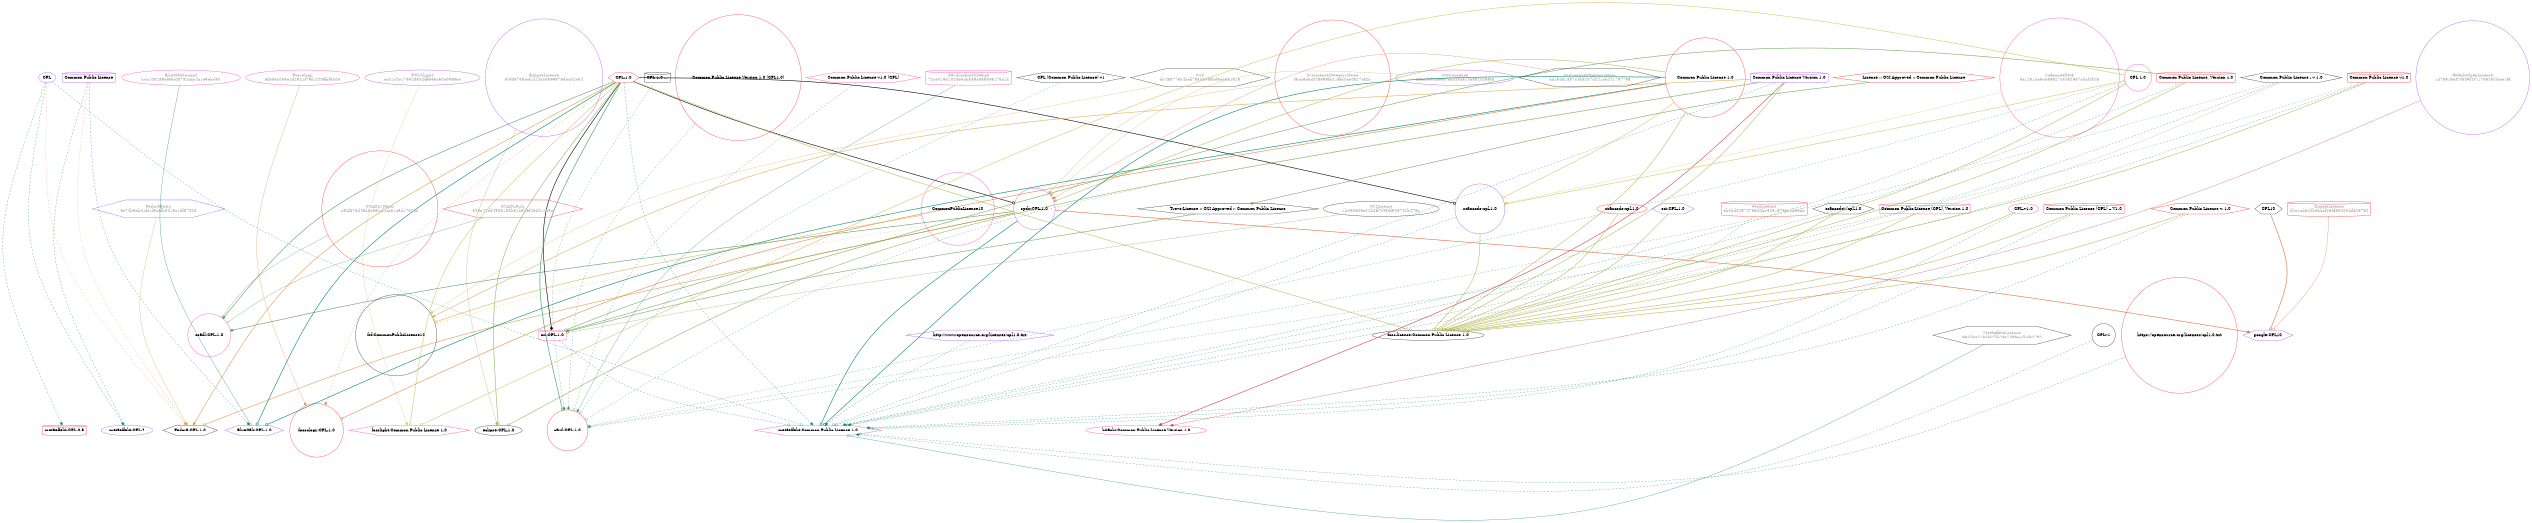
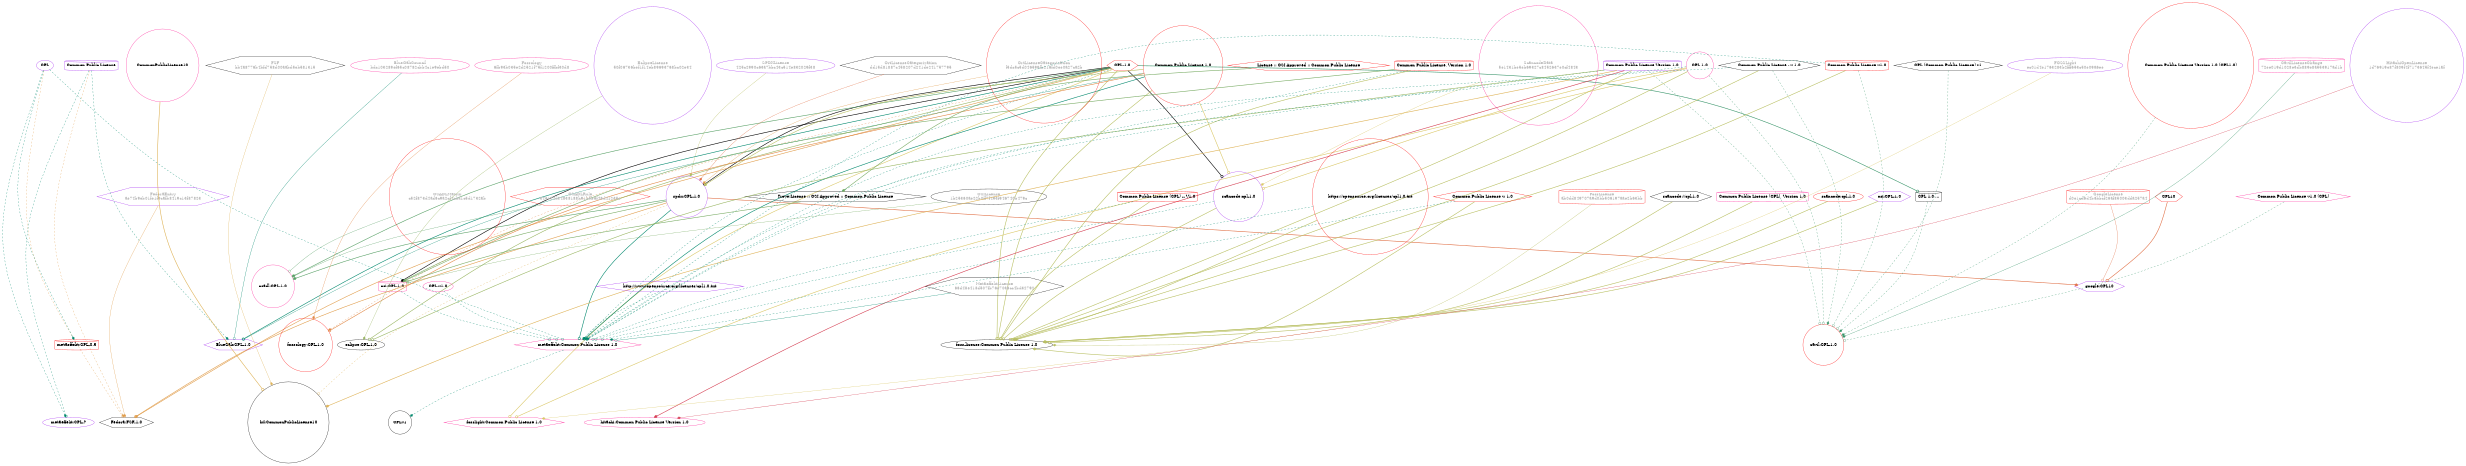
  strict digraph {
    splines=curved
    node [color=red shape=hexagon]
    edge [arrowhead=odot color="#00876c" weight=0.5 style=bold]
    n1 [color=purple fillcolor="beige;1" fontcolor=gray label="SPDXLicense\n425c2990c63a7bbc43c514e832029f38" shape=ellipse]
    n2 [color=purple label="spdx:CPL-1.0" shape=circle]
    n3 [color=deeppink label="osi:CPL-1.0" shape=cylinder]
    n4 [color=purple label="google:CPL10"]
-   n5 [color=black label="Fedora:CPL-1.0"]
+   n5 [color=black label="Fedora:FSF-1.0"]
    n6 [color=deeppink label="osadl:CPL-1.0" shape=circle]
    n7 [color=black label="fsf:CommonPublicLicense10" shape=circle]
    n8 [color=deeppink label="metaeffekt:Common Public License 1.0"]
    n9 [label="CPL-1.0"]
    n10 [color=purple label="BlueOak:CPL-1.0"]
    n11 [color=purple label="scancode:cpl-1.0" shape=circle]
    n12 [label="fossology:CPL-1.0" shape=circle]
    n13 [label="cavil:CPL-1.0" shape=circle]
    n14 [color=black label="foss-license:Common Public License 1.0" shape=ellipse]
    n15 [color=deeppink label="fosslight:Common Public License 1.0"]
    n16 [color=black label="eclipse:CPL-1.0" shape=ellipse]
    n17 [label="Common Public License 1.0" shape=circle]
    n18 [color=black fillcolor="beige;1" fontcolor=gray label="OSILicense\n1b25360ae22b0ff7f493f946740b479c" shape=ellipse]
    n19 [label="Common Public License, Version 1.0" shape=cylinder]
    n20 [color=purple label=CPL shape=ellipse]
    n21 [label="metaeffekt:CPL-0.5" shape=cylinder]
    n22 [color=purple label="metaeffekt:CPL-?" shape=ellipse]
    n23 [color=black label="Trove:License :: OSI Approved :: Common Public License"]
    n24 [label="License :: OSI Approved :: Common Public License"]
    n25 [fillcolor="beige;1" fontcolor=gray label="GoogleLicense\nd0e1cd6d4b6bbcf26af85003dda257a4" shape=cylinder]
-   n26 [color=black label=CPL10]
+   n26 [label=CPL10]
    n27 [color=purple fillcolor="beige;1" fontcolor=gray label="FedoraEntry\nae74b9eb01fe1f9cafb8419c13f87823"]
    n28 [color=purple label="Common Public License" shape=cylinder]
    n29 [color=deeppink fillcolor="beige;1" fontcolor=gray label="BlueOakCouncil\nbdc103289ef65c08782cbb4c1e9ebd50" shape=ellipse]
    n30 [fillcolor="beige;1" fontcolor=gray label="OSADLRule\n345e44d34838188b91b5b6f46d41235e"]
    n31 [fillcolor="beige;1" fontcolor=gray label="OSADLMatrix\nc52f873d4ad6c9a2cf4cba1c5d1732ab" shape=circle]
    n32 [color=black fillcolor="beige;1" fontcolor=gray label="FSF\nbb4a8776b4bfd758d00aabd5eb581315"]
    n33 [color=deeppink label=CommonPublicLicense10 shape=circle]
    n34 [color=purple label="Common Public License Version 1.0" shape=cylinder]
    n35 [color=deeppink label="hitachi:Common Public License Version 1.0" shape=ellipse]
    n36 [color=deeppink fillcolor="beige;1" fontcolor=gray label="ScancodeData\n5e1431be5eb69327c8452637e0cf4843" shape=circle]
    n37 [color=deeppink label="CPL 1.0" shape=circle]
    n38 [color=deeppink fillcolor="beige;1" fontcolor=gray label="Fossology\n6fb93b035e2d2521f75f1200ffbf30d8" shape=ellipse]
    n39 [color=black fillcolor="beige;1" fontcolor=gray label="OrtLicenseCategorization\ndd15d81887c458207d241de241757795"]
    n40 [fillcolor="beige;1" fontcolor=gray label="OrtLicenseCategorization\nf5dc5c5d04659afb216fd0ee0a27ca2b" shape=circle]
    n41 [color=deeppink fillcolor="beige;1" fontcolor=gray label="CavilLicenseChange\n72ee019d1028e3db889e8a553917ad1b" shape=cylinder]
    n42 [color=black label="CPL (Common Public License) v1"]
    n43 [color=black label="CPL 1.0 ..." shape=cylinder]
    n44 [color=black label="Common Public License - v 1.0"]
    n45 [label="Common Public License Version 1.0 (CPL1.0)" shape=circle]
    n46 [label="Common Public License v1.0" shape=cylinder]
    n47 [color=deeppink label="Common Public License v1.0 (CPL)"]
    n48 [color=black fillcolor="beige;1" fontcolor=gray label="MetaeffektLicense\n66d48e418d507fb76e70a6cc4bd32792"]
    n49 [color=deeppink label="CPL-v1.0" shape=ellipse]
    n50 [label="Common Public License (CPL) -- V1.0" shape=cylinder]
    n51 [label="Common Public License v. 1.0"]
    n52 [color=black label=CPLv1 shape=circle]
    n53 [label="https://opensource.org/licenses/cpl1.0.txt" shape=circle]
    n54 [color=purple label="http://www.opensource.org/licenses/cpl1.0.txt"]
    n55 [fillcolor="beige;1" fontcolor=gray label="FossLicense\nab0dd849707a9d0bb506197aae2b63bb" shape=cylinder]
    n56 [color=black label="scancode://cpl-1.0"]
    n57 [color=deeppink label="Common Public License (CPL), Version 1.0" shape=cylinder]
    n58 [label="scancode:cpl-1.0" shape=ellipse]
    n59 [color=purple label="osi:CPL-1.0"]
    n60 [color=purple fillcolor="beige;1" fontcolor=gray label="FOSSLight\nec01d4e1763283b2fff653c50e09a6ee" shape=ellipse]
    n61 [color=purple fillcolor="beige;1" fontcolor=gray label="HitachiOpenLicense\n1d76919e87f809f4f7173645f4ece1af" shape=circle]
    n62 [color=purple fillcolor="beige;1" fontcolor=gray label="EclipseLicense\n50f06736bef1f14eb89693768bc02e34" shape=circle]
    n1 -> n2 [arrowhead=diamond color="#b8bf62" style=""]
    n2 -> n3 [color="#78ab63" weight=0.7]
    n2 -> n4 [arrowhead=diamond color="#e06f45" weight=0.7]
    n2 -> n5 [color="#e09d4b" weight=0.7]
    n2 -> n6 [arrowhead=diamond color="#58a066" weight=0.7]
    n2 -> n7 [color="#deb256" style=dashed]
    n2 -> n8 [weight=0.7]
    n3 -> n8 [style=dashed]
    n9 -> n2 [weight=0.7 color=""]
    n9 -> n3 [arrowhead=diamond weight=0.7 color=""]
    n9 -> n5 [arrowhead=diamond color="#e09d4b" weight=0.7]
    n9 -> n6 [arrowhead=diamond color="#58a066" weight=0.7]
    n9 -> n8 [arrowhead=diamond style=dashed]
    n9 -> n10 [weight=0.7]
    n9 -> n11 [weight=0.7 color=""]
    n9 -> n12 [arrowhead=diamond color="#e18745" style=dashed weight=0.7]
-   n9 -> n13 [color="#379469" weight=0.7]
+   n9 -> n43 [color="#379469" weight=0.7]
    n9 -> n14 [color="#b8bf62" weight=0.7]
    n9 -> n15 [color="#dac767" weight=0.7]
    n9 -> n16 [color="#98b561" weight=0.7]
    n11 -> n8 [style=dashed]
    n11 -> n14 [color="#b8bf62" weight=0.7]
    n17 -> n2 [arrowhead=diamond color="#b8bf62" weight=0.7]
    n17 -> n8 [weight=0.7]
-   n17 -> n10 [weight=0.7]
+   n17 -> n10 [style=solid weight=0.7]
    n17 -> n11 [color="#dac767" weight=0.7]
    n17 -> n12 [color="#e18745" weight=0.7]
    n17 -> n14 [color="#b8bf62" weight=0.7]
    n18 -> n3 [color="#78ab63" style=""]
    n19 -> n3 [arrowhead=diamond color="#78ab63" weight=0.7]
    n19 -> n8 [style=dashed]
    n19 -> n14 [color="#b8bf62" weight=0.7]
    n20 -> n5 [color="#e09d4b" style=dashed]
    n20 -> n8 [style=dashed]
    n20 -> n21 [arrowhead=diamond style=dashed]
    n20 -> n22 [arrowhead=diamond style=dashed]
    n23 -> n3 [color="#78ab63" weight=0.7]
    n24 -> n23 [arrowhead=diamond color="#78ab63" weight=0.7]
    n25 -> n4 [color="#e06f45" style=""]
    n26 -> n4 [color="#e06f45" weight=0.7]
    n27 -> n5 [arrowhead=diamond color="#e09d4b" style=""]
    n28 -> n5 [arrowhead=diamond color="#e09d4b" style=dashed]
    n28 -> n10 [arrowhead=diamond style=dashed]
    n28 -> n22 [style=dashed]
    n29 -> n10 [style=""]
    n30 -> n6 [color="#58a066" style=""]
    n31 -> n6 [color="#58a066" style=""]
    n32 -> n7 [arrowhead=diamond color="#deb256" style=""]
    n33 -> n7 [color="#deb256" weight=0.7]
    n34 -> n7 [arrowhead=diamond color="#deb256" weight=0.7]
    n34 -> n8 [style=dashed]
    n34 -> n13 [color="#379469" style=dashed]
    n34 -> n14 [color="#b8bf62" weight=0.7]
    n34 -> n16 [color="#98b561" weight=0.7]
    n34 -> n35 [arrowhead=diamond color="#d43d51" weight=0.7]
    n36 -> n11 [arrowhead=diamond color="#dac767" style=""]
    n37 -> n8 [arrowhead=diamond style=dashed]
    n37 -> n11 [color="#dac767" weight=0.7]
    n37 -> n13 [color="#379469" style=dashed]
    n37 -> n14 [color="#b8bf62" weight=0.7]
    n37 -> n15 [color="#dac767" weight=0.7]
    n38 -> n12 [arrowhead=diamond color="#e18745" style=""]
    n39 -> n2 [arrowhead=diamond color="#e06f45" style=""]
    n40 -> n2 [arrowhead=diamond color="#e09d4b" style=""]
    n41 -> n13 [arrowhead=diamond color="#379469" style=""]
    n42 -> n13 [color="#379469" style=dashed]
    n43 -> n13 [arrowhead=diamond color="#379469" style=dashed]
    n44 -> n8 [style=dashed]
    n44 -> n13 [arrowhead=diamond color="#379469" style=dashed]
-   n44 -> n14 [arrowhead=diamond color="#b8bf62" style=solid weight=0.7]
+   n44 -> n14 [arrowhead=diamond color="#b8bf62" weight=0.7]
    n45 -> n13 [arrowhead=diamond color="#379469" style=dashed]
    n46 -> n8 [arrowhead=diamond style=dashed]
    n46 -> n13 [color="#379469" style=dashed]
    n46 -> n14 [arrowhead=diamond color="#b8bf62" weight=0.7]
    n47 -> n13 [color="#379469" style=dashed]
    n48 -> n8 [style=""]
    n49 -> n8 [style=dashed]
-   n49 -> n14 [color="#b8bf62" weight=0.7]
+   n53 -> n14 [color="#b8bf62" weight=0.7]
    n50 -> n8 [style=dashed]
    n50 -> n14 [color="#b8bf62" weight=0.7]
    n51 -> n8 [arrowhead=diamond style=dashed]
    n51 -> n14 [arrowhead=diamond color="#b8bf62" weight=0.7]
-   n52 -> n8 [arrowhead=diamond style=dashed]
+   n8 -> n52 [arrowhead=diamond style=dashed]
    n53 -> n8 [style=dashed]
    n54 -> n8 [arrowhead=diamond style=dashed]
    n55 -> n14 [arrowhead=diamond color="#b8bf62" style=""]
    n56 -> n14 [color="#b8bf62" weight=0.7]
    n57 -> n14 [color="#b8bf62" weight=0.7]
    n58 -> n14 [arrowhead=diamond color="#b8bf62" weight=0.7]
    n59 -> n14 [arrowhead=diamond color="#b8bf62" weight=0.7]
    n60 -> n15 [arrowhead=diamond color="#dac767" style=""]
    n61 -> n35 [arrowhead=diamond color="#d43d51" style=""]
    n62 -> n16 [arrowhead=diamond color="#98b561" style=""]
  }
